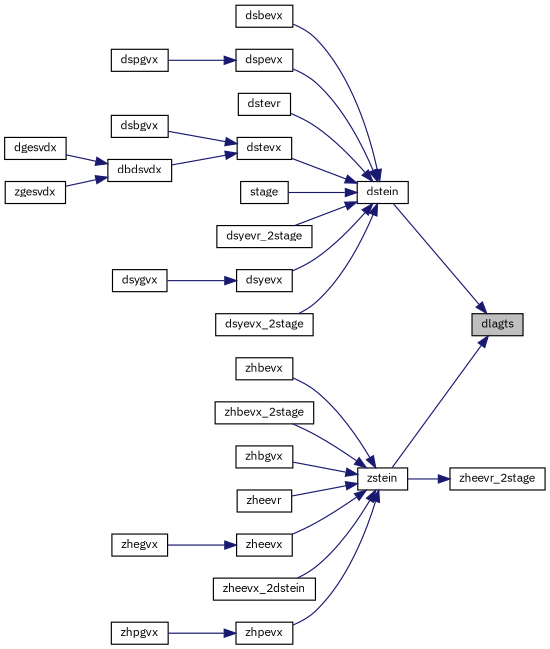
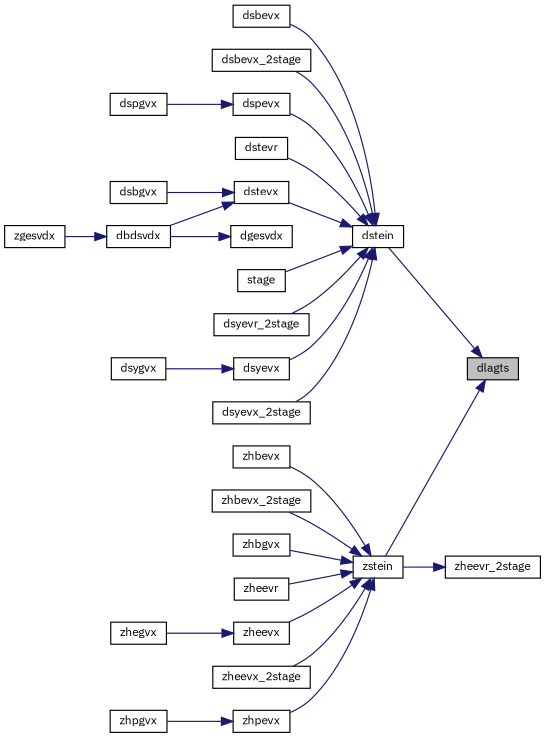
  digraph {
    fontname="IBM Plex Sans"
    rankdir=RL
    node [color=black fillcolor=white fontname="IBM Plex Sans" fontsize=10 shape=record style=filled]
    edge [color=midnightblue dir=back fontname="IBM Plex Sans" fontsize=10 labelfontname=Helvetica labelfontsize=10 style=solid]
    n1 [fillcolor=grey75 fontcolor=black height=0.2 label=dlagts width=0.4]
    n2 [height=0.2 label=dstein width=0.4]
    n3 [height=0.2 label=zstein width=0.4]
    n4 [height=0.2 label=dsbevx width=0.4]
+   n5 [height=0.2 label=dsbevx_2stage width=0.4]
    n6 [height=0.2 label=dspevx width=0.4]
    n7 [height=0.2 label=dstevr width=0.4]
    n8 [height=0.2 label=dstevx width=0.4]
    n9 [height=0.2 label=stage width=0.4]
    n10 [height=0.2 label=dsyevr_2stage width=0.4]
    n11 [height=0.2 label=dsyevx width=0.4]
    n12 [height=0.2 label=dsyevx_2stage width=0.4]
    n13 [height=0.2 label=zhbevx width=0.4]
    n14 [height=0.2 label=zhbevx_2stage width=0.4]
    n15 [height=0.2 label=zhbgvx width=0.4]
    n16 [height=0.2 label=zheevr width=0.4]
    n17 [height=0.2 label=zheevx width=0.4]
-   n18 [height=0.2 label=zheevx_2dstein width=0.4]
+   n18 [height=0.2 label=zheevx_2stage width=0.4]
    n19 [height=0.2 label=zhpevx width=0.4]
    n20 [height=0.2 label=dsbgvx width=0.4]
    n21 [height=0.2 label=dspgvx width=0.4]
    n22 [height=0.2 label=dbdsvdx width=0.4]
    n23 [height=0.2 label=dsygvx width=0.4]
    n24 [height=0.2 label=dgesvdx width=0.4]
    n25 [height=0.2 label=zgesvdx width=0.4]
    n26 [height=0.2 label=zheevr_2stage width=0.4]
    n27 [height=0.2 label=zhegvx width=0.4]
    n28 [height=0.2 label=zhpgvx width=0.4]
    n1 -> n2
    n1 -> n3
    n2 -> n4
+   n2 -> n5
    n2 -> n6
    n2 -> n7
    n2 -> n8
    n2 -> n9
    n2 -> n10
    n2 -> n11
    n2 -> n12
    n3 -> n13
    n3 -> n14
    n3 -> n15
    n3 -> n16
    n3 -> n17
    n3 -> n18
    n3 -> n19
    n6 -> n21
    n8 -> n20
    n8 -> n22
    n11 -> n23
    n17 -> n27
    n19 -> n28
-   n22 -> n24
+   n24 -> n22
    n22 -> n25
    n26 -> n3
  }
